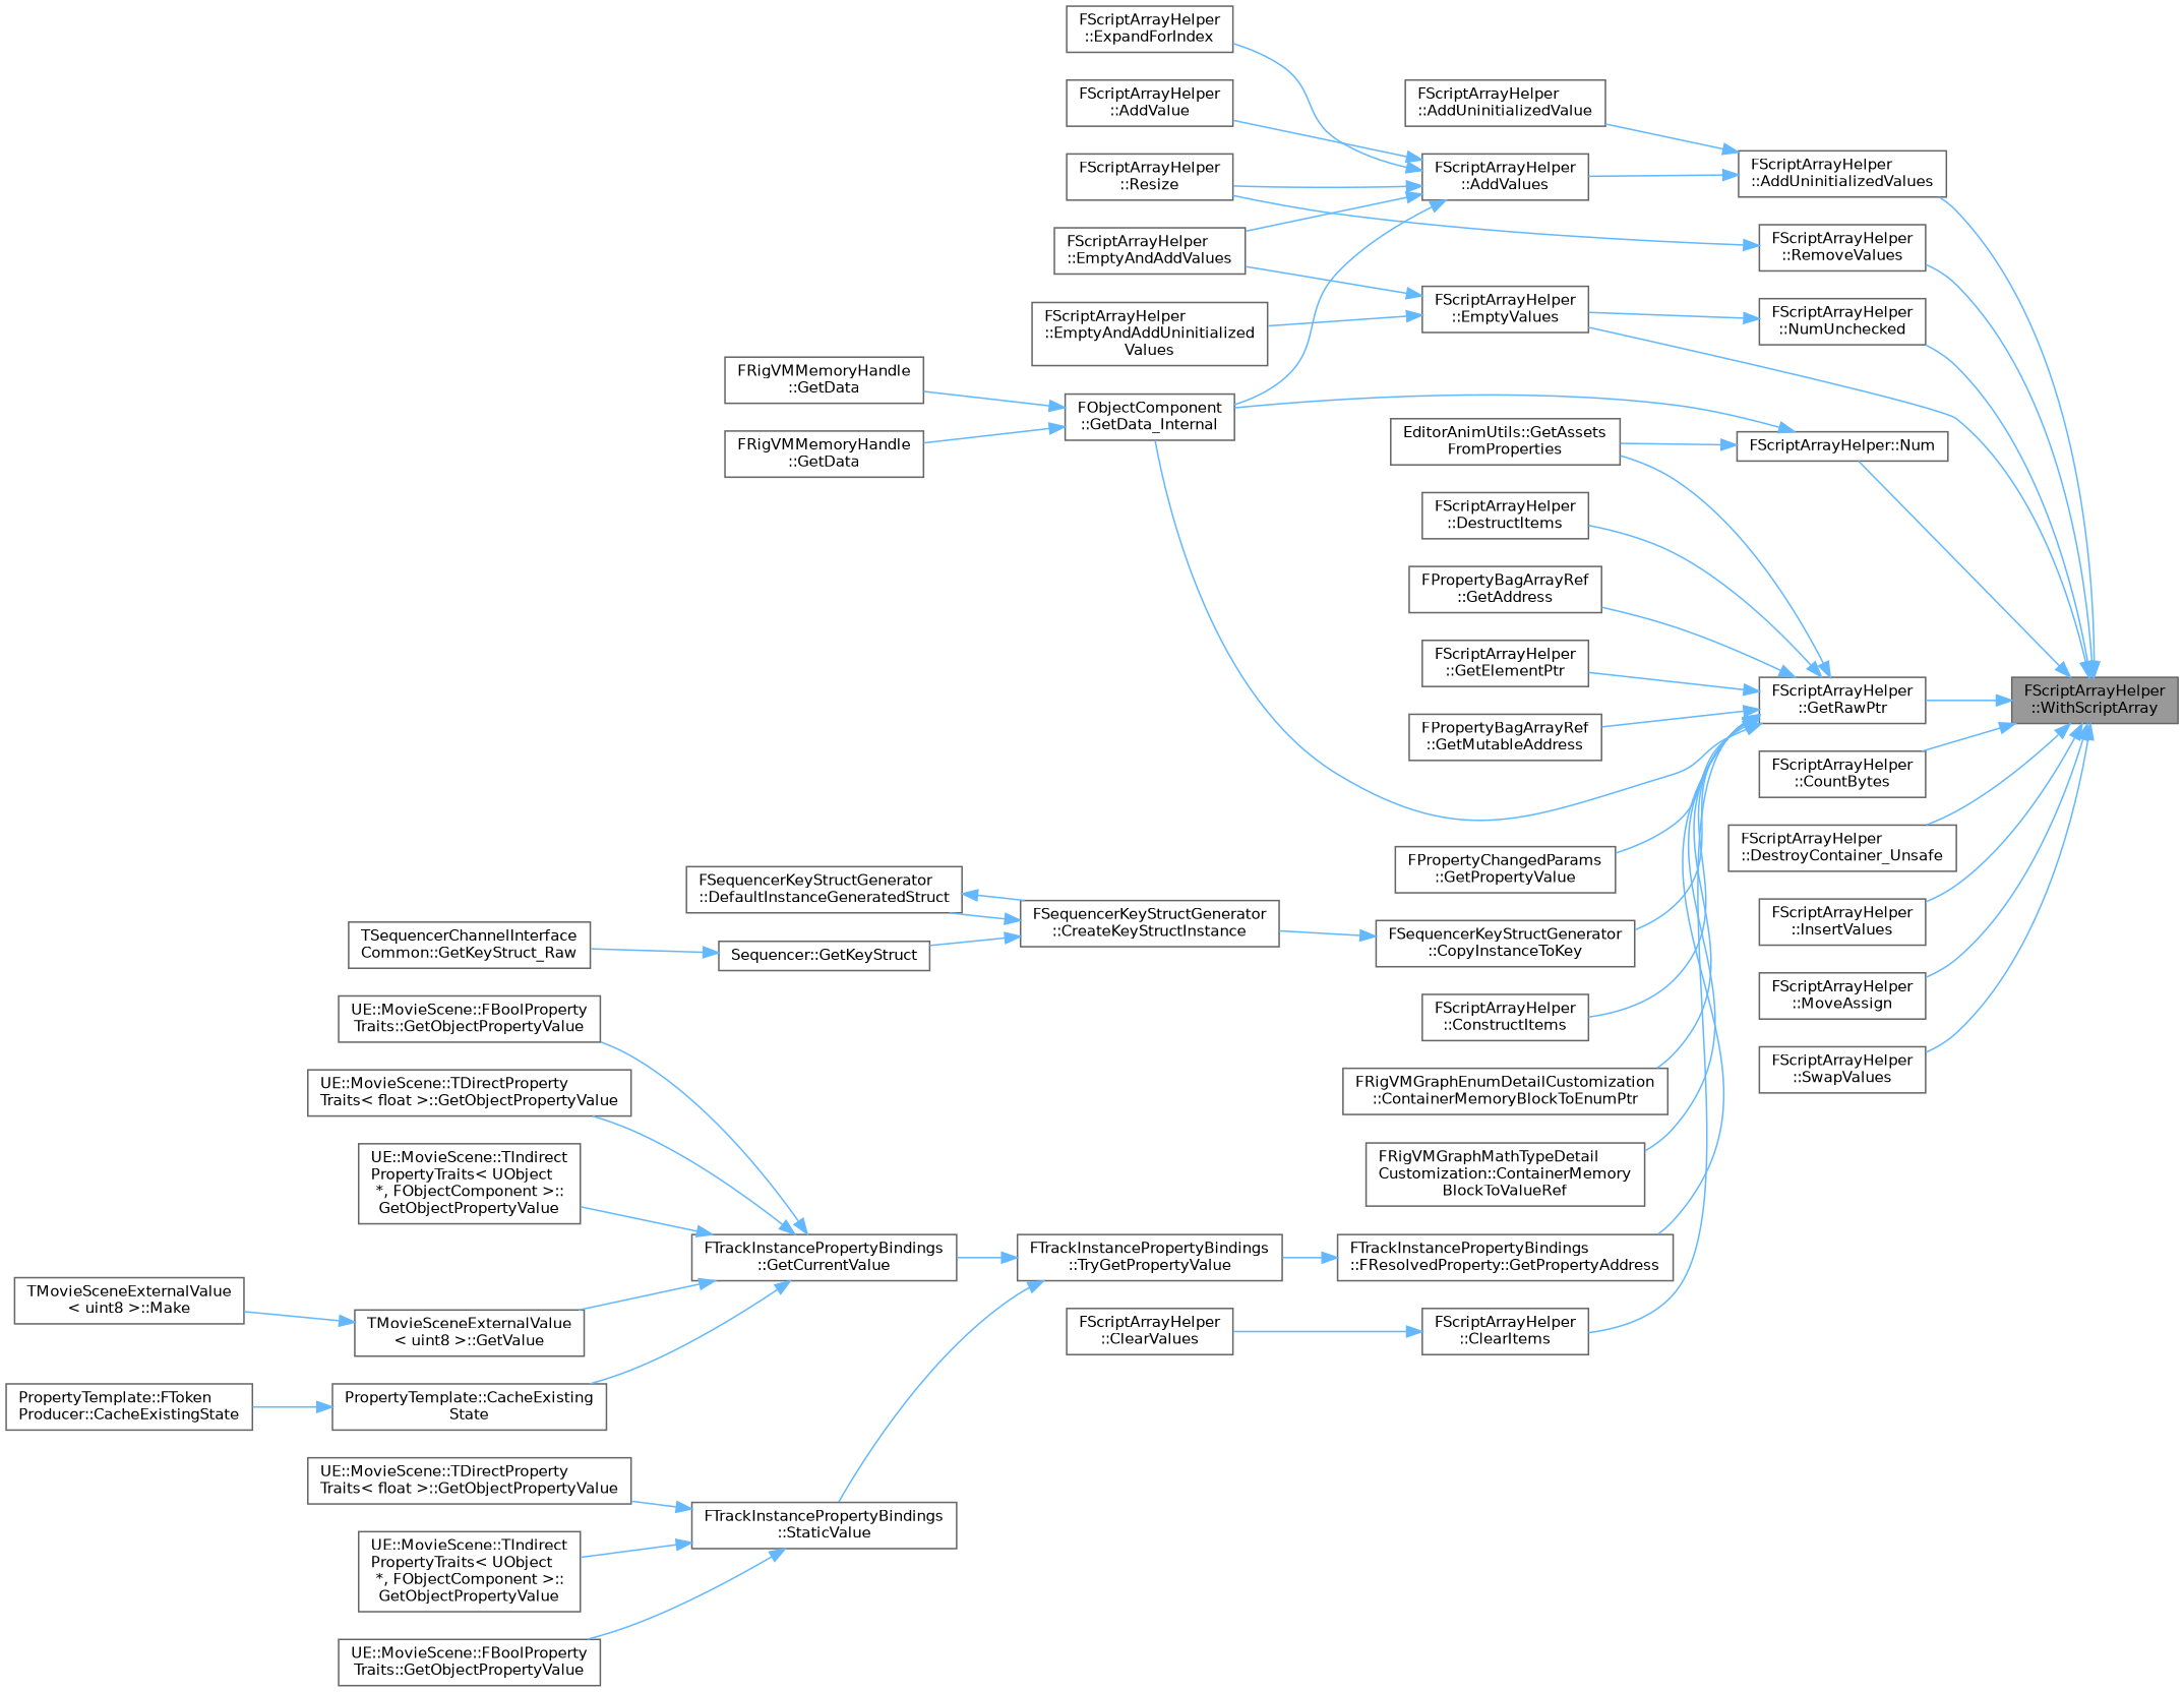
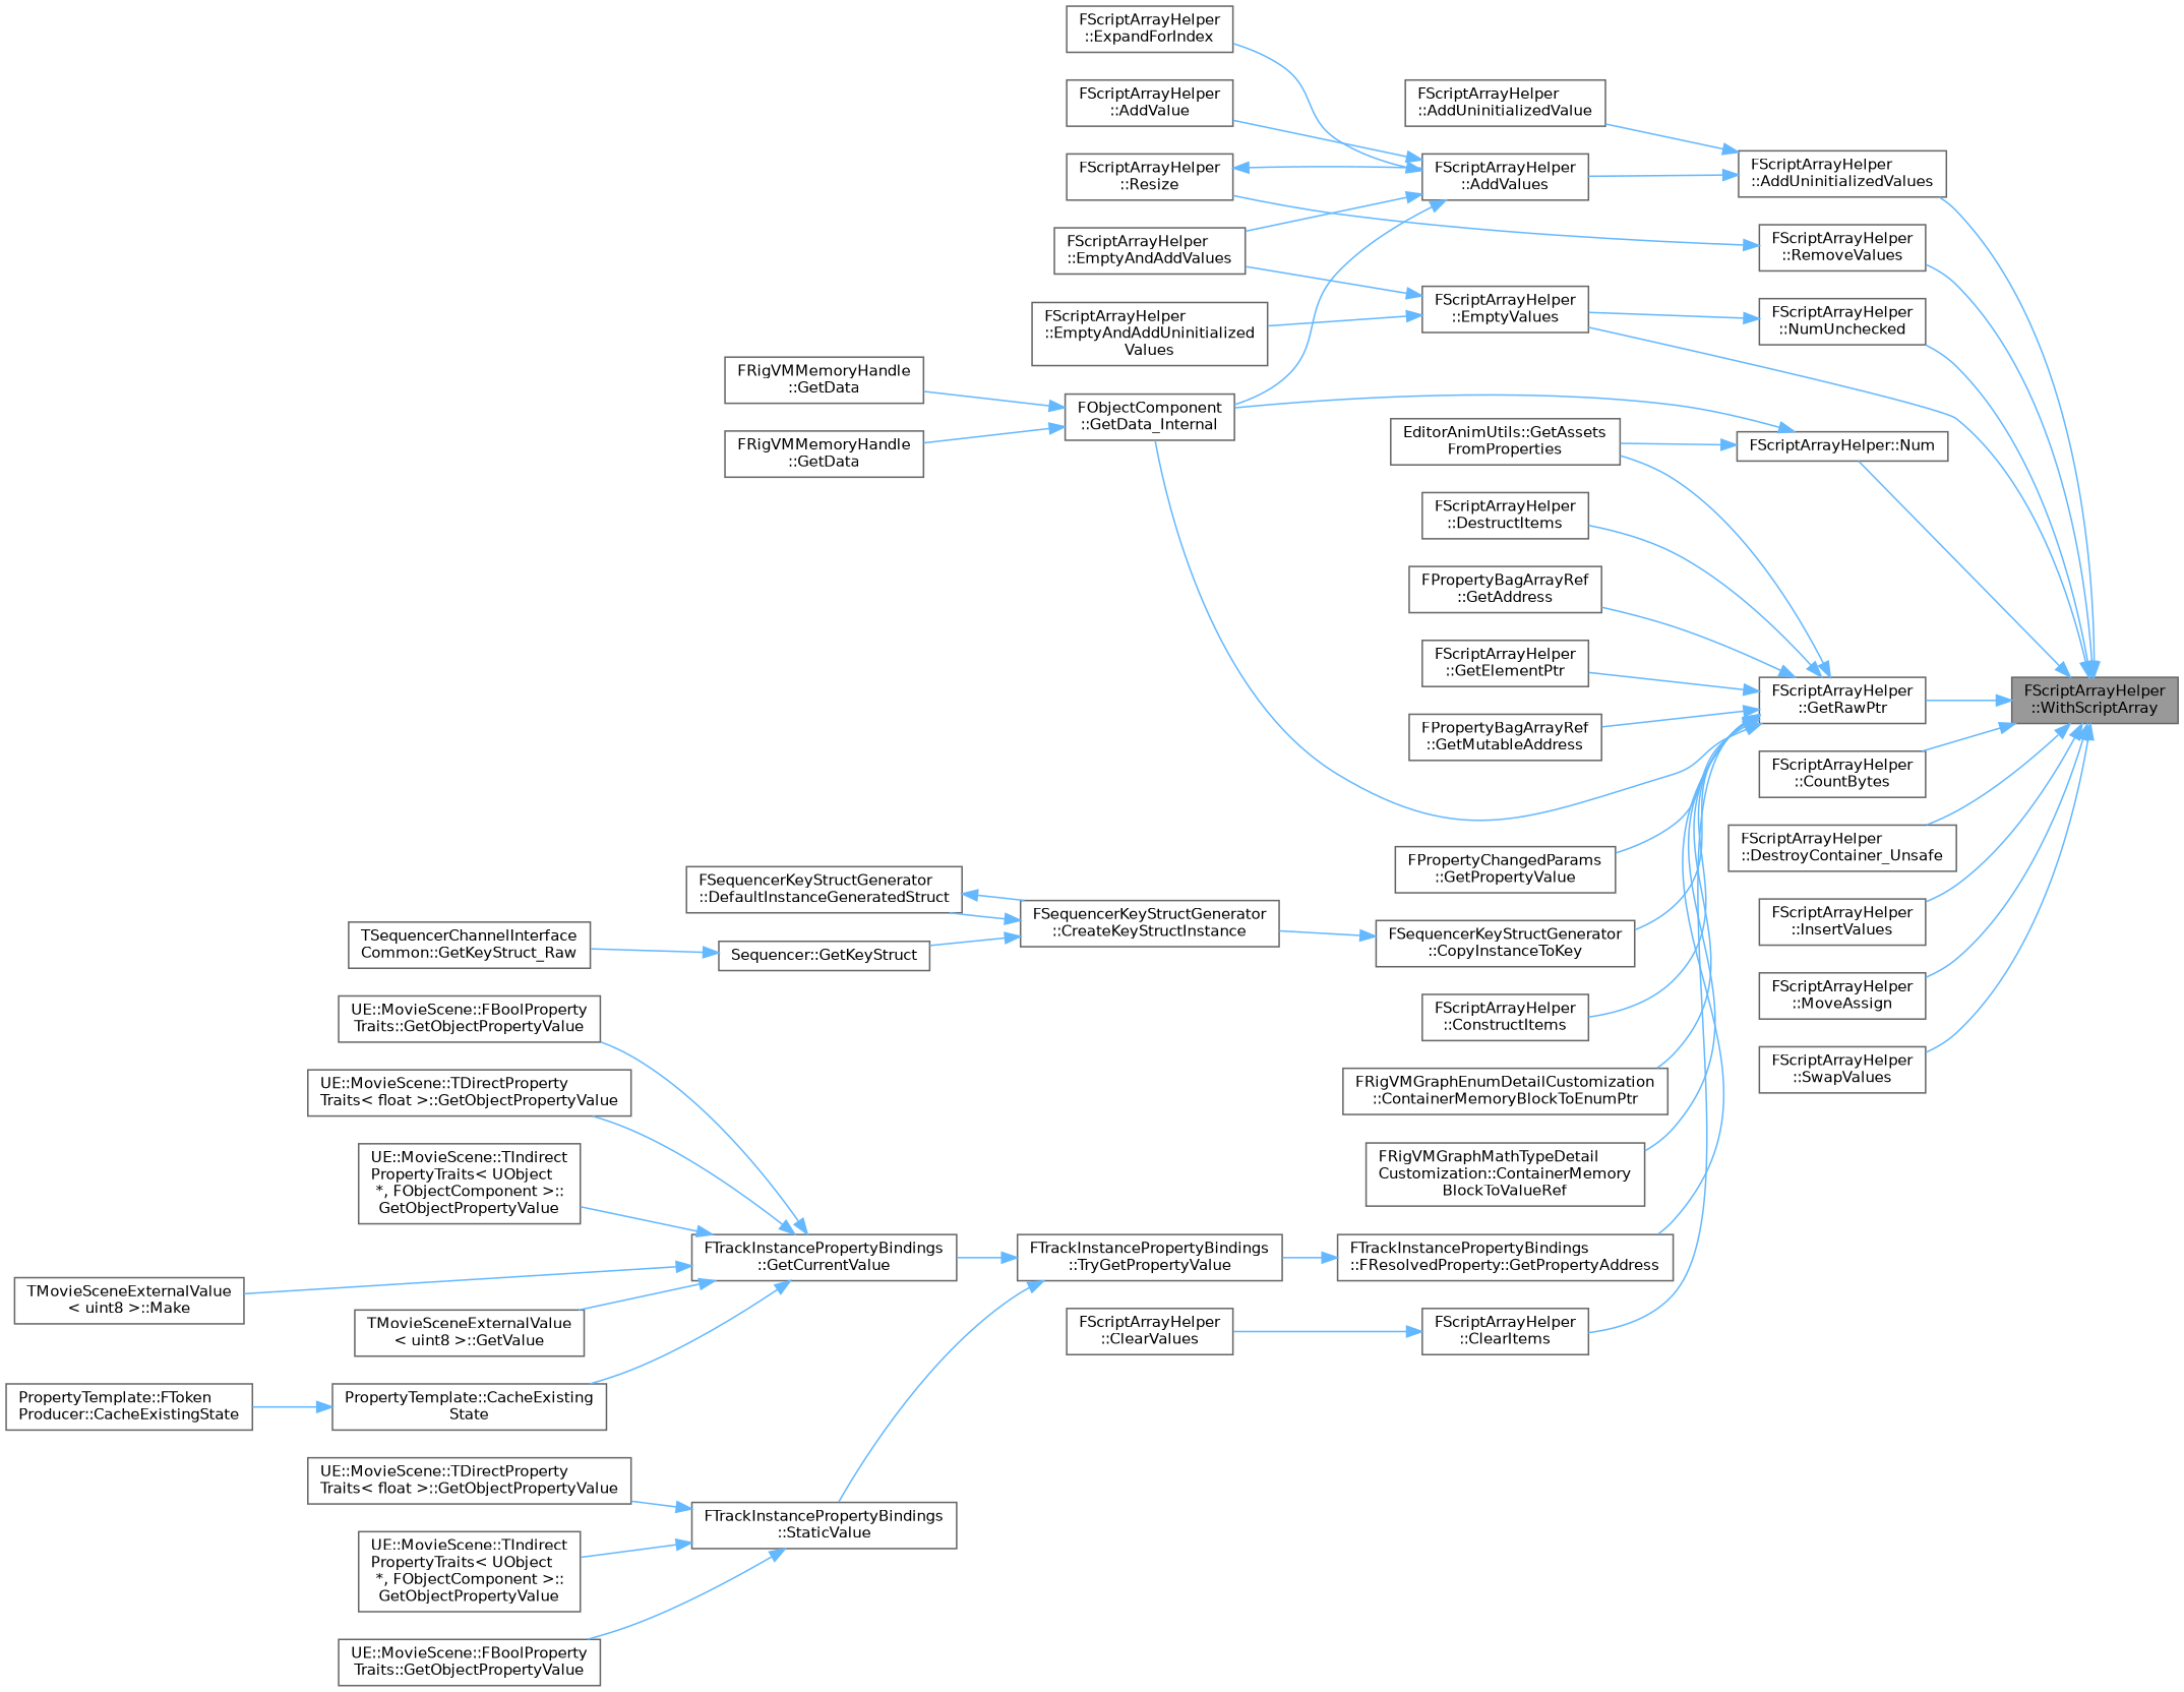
  digraph {
    rankdir=RL
    node [color=grey40 fillcolor=white fontname=Helvetica fontsize=10 shape=box style=filled]
    edge [color=steelblue1 dir=back fontname=Helvetica fontsize=10 labelfontname=Helvetica labelfontsize=10 style=solid]
    n1 [color=gray40 fillcolor=grey60 fontcolor=black height=0.2 label="FScriptArrayHelper\l::WithScriptArray" width=0.4]
    n2 [height=0.2 label="FScriptArrayHelper\l::AddUninitializedValues" width=0.4]
    n3 [height=0.2 label="FScriptArrayHelper\l::CountBytes" width=0.4]
    n4 [height=0.2 label="FScriptArrayHelper\l::DestroyContainer_Unsafe" width=0.4]
    n5 [height=0.2 label="FScriptArrayHelper\l::EmptyValues" width=0.4]
    n6 [height=0.2 label="FScriptArrayHelper\l::GetRawPtr" width=0.4]
    n7 [height=0.2 label="FScriptArrayHelper\l::InsertValues" width=0.4]
    n8 [height=0.2 label="FScriptArrayHelper\l::MoveAssign" width=0.4]
    n9 [height=0.2 label="FScriptArrayHelper::Num" width=0.4]
    n10 [height=0.2 label="FScriptArrayHelper\l::NumUnchecked" width=0.4]
    n11 [height=0.2 label="FScriptArrayHelper\l::RemoveValues" width=0.4]
    n12 [height=0.2 label="FScriptArrayHelper\l::SwapValues" width=0.4]
    n13 [height=0.2 label="FScriptArrayHelper\l::AddUninitializedValue" width=0.4]
    n14 [height=0.2 label="FScriptArrayHelper\l::AddValues" width=0.4]
    n15 [height=0.2 label="FScriptArrayHelper\l::EmptyAndAddUninitialized\lValues" width=0.4]
    n16 [height=0.2 label="FScriptArrayHelper\l::EmptyAndAddValues" width=0.4]
    n17 [height=0.2 label="FObjectComponent\l::GetData_Internal" width=0.4]
    n18 [height=0.2 label="FScriptArrayHelper\l::ClearItems" width=0.4]
    n19 [height=0.2 label="FScriptArrayHelper\l::ConstructItems" width=0.4]
    n20 [height=0.2 label="FRigVMGraphEnumDetailCustomization\l::ContainerMemoryBlockToEnumPtr" width=0.4]
    n21 [height=0.2 label="FRigVMGraphMathTypeDetail\lCustomization::ContainerMemory\lBlockToValueRef" width=0.4]
    n22 [height=0.2 label="FSequencerKeyStructGenerator\l::CopyInstanceToKey" width=0.4]
    n23 [height=0.2 label="FScriptArrayHelper\l::DestructItems" width=0.4]
    n24 [height=0.2 label="FPropertyBagArrayRef\l::GetAddress" width=0.4]
    n25 [height=0.2 label="EditorAnimUtils::GetAssets\lFromProperties" width=0.4]
    n26 [height=0.2 label="FScriptArrayHelper\l::GetElementPtr" width=0.4]
    n27 [height=0.2 label="FPropertyBagArrayRef\l::GetMutableAddress" width=0.4]
    n28 [height=0.2 label="FTrackInstancePropertyBindings\l::FResolvedProperty::GetPropertyAddress" width=0.4]
    n29 [height=0.2 label="FPropertyChangedParams\l::GetPropertyValue" width=0.4]
    n30 [height=0.2 label="FScriptArrayHelper\l::Resize" width=0.4]
    n31 [height=0.2 label="FScriptArrayHelper\l::AddValue" width=0.4]
    n32 [height=0.2 label="FScriptArrayHelper\l::ExpandForIndex" width=0.4]
    n33 [height=0.2 label="FRigVMMemoryHandle\l::GetData" width=0.4]
    n34 [height=0.2 label="FRigVMMemoryHandle\l::GetData" width=0.4]
    n35 [height=0.2 label="FScriptArrayHelper\l::ClearValues" width=0.4]
    n36 [height=0.2 label="FSequencerKeyStructGenerator\l::CreateKeyStructInstance" width=0.4]
    n37 [height=0.2 label="FTrackInstancePropertyBindings\l::TryGetPropertyValue" width=0.4]
    n38 [height=0.2 label="FSequencerKeyStructGenerator\l::DefaultInstanceGeneratedStruct" width=0.4]
    n39 [height=0.2 label="Sequencer::GetKeyStruct" width=0.4]
    n40 [height=0.2 label="TSequencerChannelInterface\lCommon::GetKeyStruct_Raw" width=0.4]
    n41 [height=0.2 label="FTrackInstancePropertyBindings\l::GetCurrentValue" width=0.4]
    n42 [height=0.2 label="FTrackInstancePropertyBindings\l::StaticValue" width=0.4]
    n43 [height=0.2 label="PropertyTemplate::CacheExisting\lState" width=0.4]
    n44 [height=0.2 label="UE::MovieScene::FBoolProperty\lTraits::GetObjectPropertyValue" width=0.4]
    n45 [height=0.2 label="UE::MovieScene::TDirectProperty\lTraits\< float \>::GetObjectPropertyValue" width=0.4]
    n46 [height=0.2 label="UE::MovieScene::TIndirect\lPropertyTraits\< UObject\l *, FObjectComponent \>::\lGetObjectPropertyValue" width=0.4]
    n47 [height=0.2 label="TMovieSceneExternalValue\l\< uint8 \>::GetValue" width=0.4]
    n48 [height=0.2 label="UE::MovieScene::FBoolProperty\lTraits::GetObjectPropertyValue" width=0.4]
    n49 [height=0.2 label="UE::MovieScene::TDirectProperty\lTraits\< float \>::GetObjectPropertyValue" width=0.4]
    n50 [height=0.2 label="UE::MovieScene::TIndirect\lPropertyTraits\< UObject\l *, FObjectComponent \>::\lGetObjectPropertyValue" width=0.4]
    n51 [height=0.2 label="PropertyTemplate::FToken\lProducer::CacheExistingState" width=0.4]
    n52 [height=0.2 label="TMovieSceneExternalValue\l\< uint8 \>::Make" width=0.4]
    n1 -> n2
    n1 -> n3
    n1 -> n4
    n1 -> n5
    n1 -> n6
    n1 -> n7
    n1 -> n8
    n1 -> n9
    n1 -> n10
    n1 -> n11
    n1 -> n12
    n2 -> n13
    n2 -> n14
    n5 -> n15
    n5 -> n16
    n6 -> n17
    n6 -> n18
    n6 -> n19
    n6 -> n20
    n6 -> n21
    n6 -> n22
    n6 -> n23
    n6 -> n24
    n6 -> n25
    n6 -> n26
    n6 -> n27
    n6 -> n28
    n6 -> n29
    n9 -> n17
    n9 -> n25
    n10 -> n5
    n11 -> n30
    n14 -> n16
    n14 -> n17
-   n14 -> n30
+   n30 -> n14
    n14 -> n31
    n14 -> n32
    n17 -> n33
    n17 -> n34
    n18 -> n35
    n22 -> n36
    n28 -> n37
    n36 -> n38
    n36 -> n39
    n37 -> n41
    n37 -> n42
    n38 -> n36
    n39 -> n40
    n41 -> n43
    n41 -> n44
    n41 -> n45
    n41 -> n46
    n41 -> n47
    n42 -> n48
    n42 -> n49
    n42 -> n50
    n43 -> n51
-   n47 -> n52
+   n41 -> n52
  }
